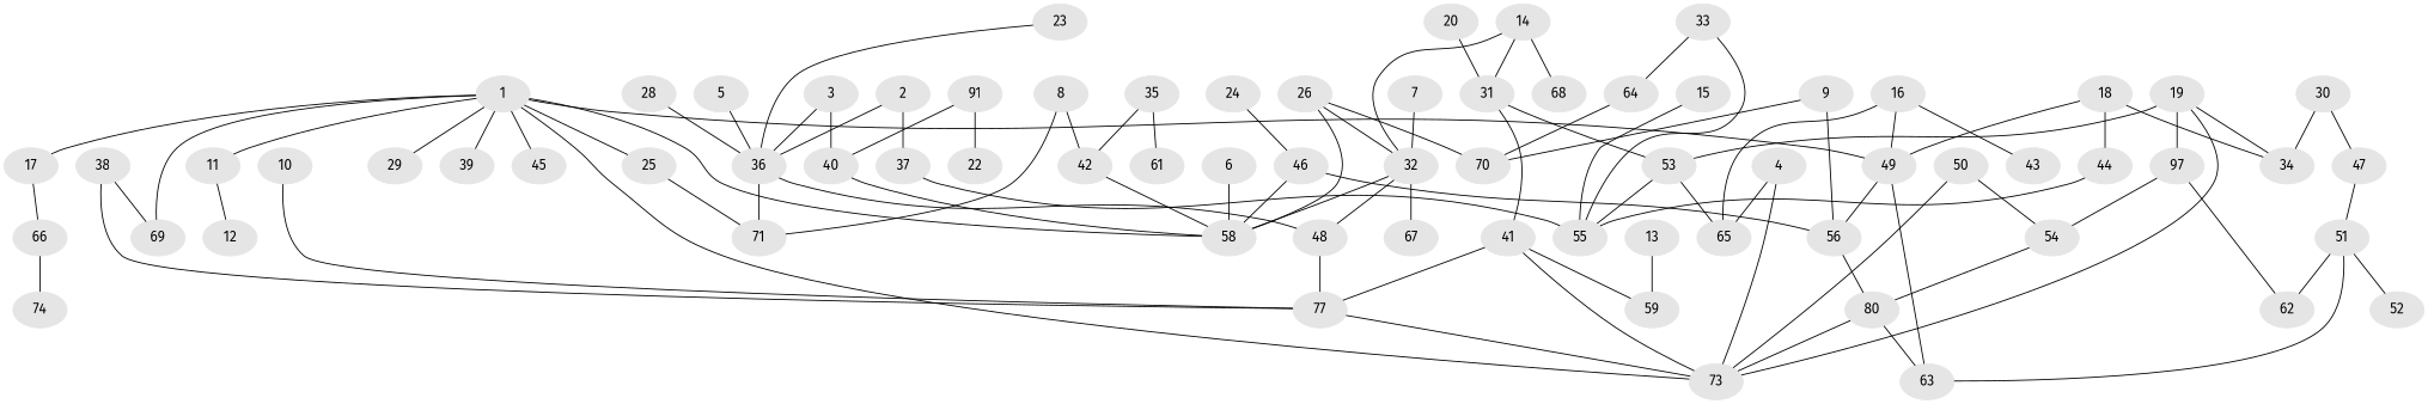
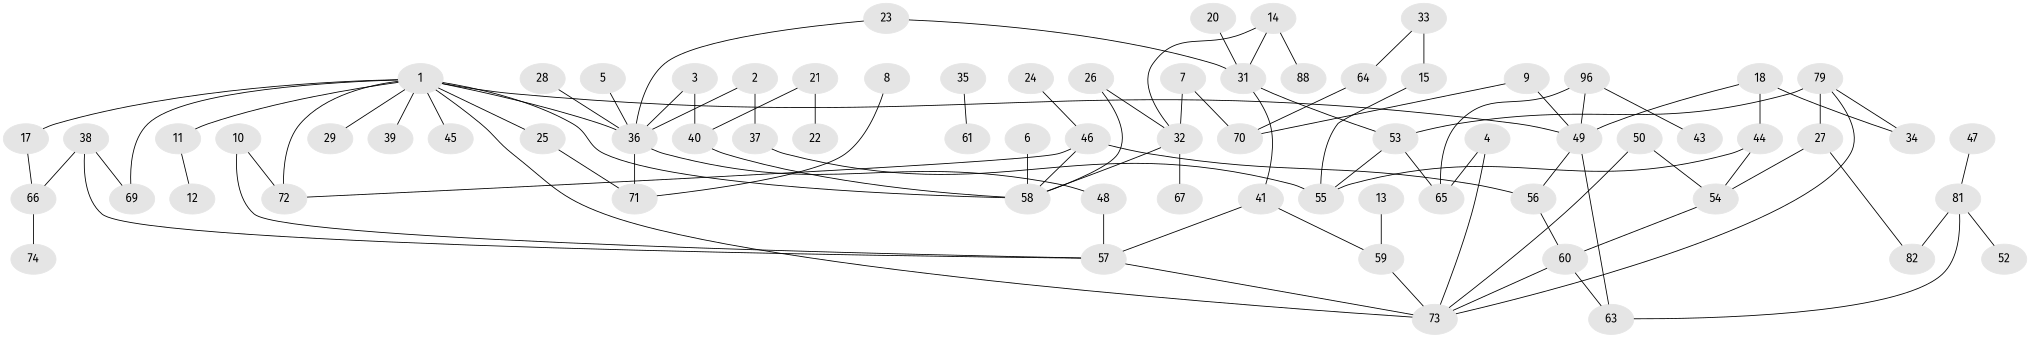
  graph {
    fontname="Fira Sans"
    node [color=gray90 fontname="Fira Sans" style=filled]
    edge [fontname="Fira Sans" weight=1.0]
    1
    11
    17
    25
    29
    36
    39
    45
    49
    58
    69
+   72
    73
    12
    66
    71
    48
    56
    63
    74
    2
    37
    3
    40
    4
    65
    5
    6
    7
    32
    67
    8
-   42
    9
    70
    10
-   57 [label=77]
+   57
    13
    59
    14
    31
-   68
+   68 [label=88]
    53
    41
    15
    55
-   16
+   16 [label=96]
    43
    18
    34
    44
    54
-   19
-   27 [label=97]
-   62
+   19 [label=79]
+   27
+   62 [label=82]
    20
-   21 [label=91]
+   21
    22
    23
    24
    46
    26
-   60 [label=80]
+   60
    28
-   30
    47
-   51
+   51 [label=81]
    33
    64
    35
    61
    38
    52
    50
    1 -- 11
    1 -- 17
    1 -- 25
    1 -- 29
+   1 -- 36
    1 -- 39
    1 -- 45
    1 -- 49
    1 -- 58
    1 -- 69
+   1 -- 72
    1 -- 73
    11 -- 12
    17 -- 66
    25 -- 71
    36 -- 71
    36 -- 48
    49 -- 56
    49 -- 63
    66 -- 74
    48 -- 57
    56 -- 60
    2 -- 36
    2 -- 37
    37 -- 55
    3 -- 36
    3 -- 40
    40 -- 58
    4 -- 73
    4 -- 65
    5 -- 36
    6 -- 58
    7 -- 32
    32 -- 58
-   32 -- 48
    32 -- 67
    8 -- 71
-   8 -- 42
-   42 -- 58
-   9 -- 56
+   9 -- 49
    9 -- 70
+   10 -- 72
    10 -- 57
    57 -- 73
    13 -- 59
-   41 -- 73
+   59 -- 73
    14 -- 32
    14 -- 31
    14 -- 68
    31 -- 53
    31 -- 41
    53 -- 65
    53 -- 55
    41 -- 57
    41 -- 59
    15 -- 55
    16 -- 49
    16 -- 65
    16 -- 43
    18 -- 49
    18 -- 34
    18 -- 44
    44 -- 55
+   44 -- 54
    54 -- 60
    19 -- 73
    19 -- 53
    19 -- 34
    19 -- 27 [weight=2.0]
    27 -- 54
    27 -- 62
    20 -- 31
    21 -- 40
    21 -- 22
    23 -- 36
+   23 -- 31
    24 -- 46
    46 -- 58
+   46 -- 72
    46 -- 56 [weight=2.0]
    26 -- 58
    26 -- 32
-   26 -- 70
+   7 -- 70
    60 -- 73
    60 -- 63
    28 -- 36
-   30 -- 34
-   30 -- 47
    47 -- 51
    51 -- 63
    51 -- 62
    51 -- 52
-   33 -- 55
+   33 -- 15
    33 -- 64
    64 -- 70
-   35 -- 42
    35 -- 61
    38 -- 69
+   38 -- 66
    38 -- 57
    50 -- 73
    50 -- 54
  }
